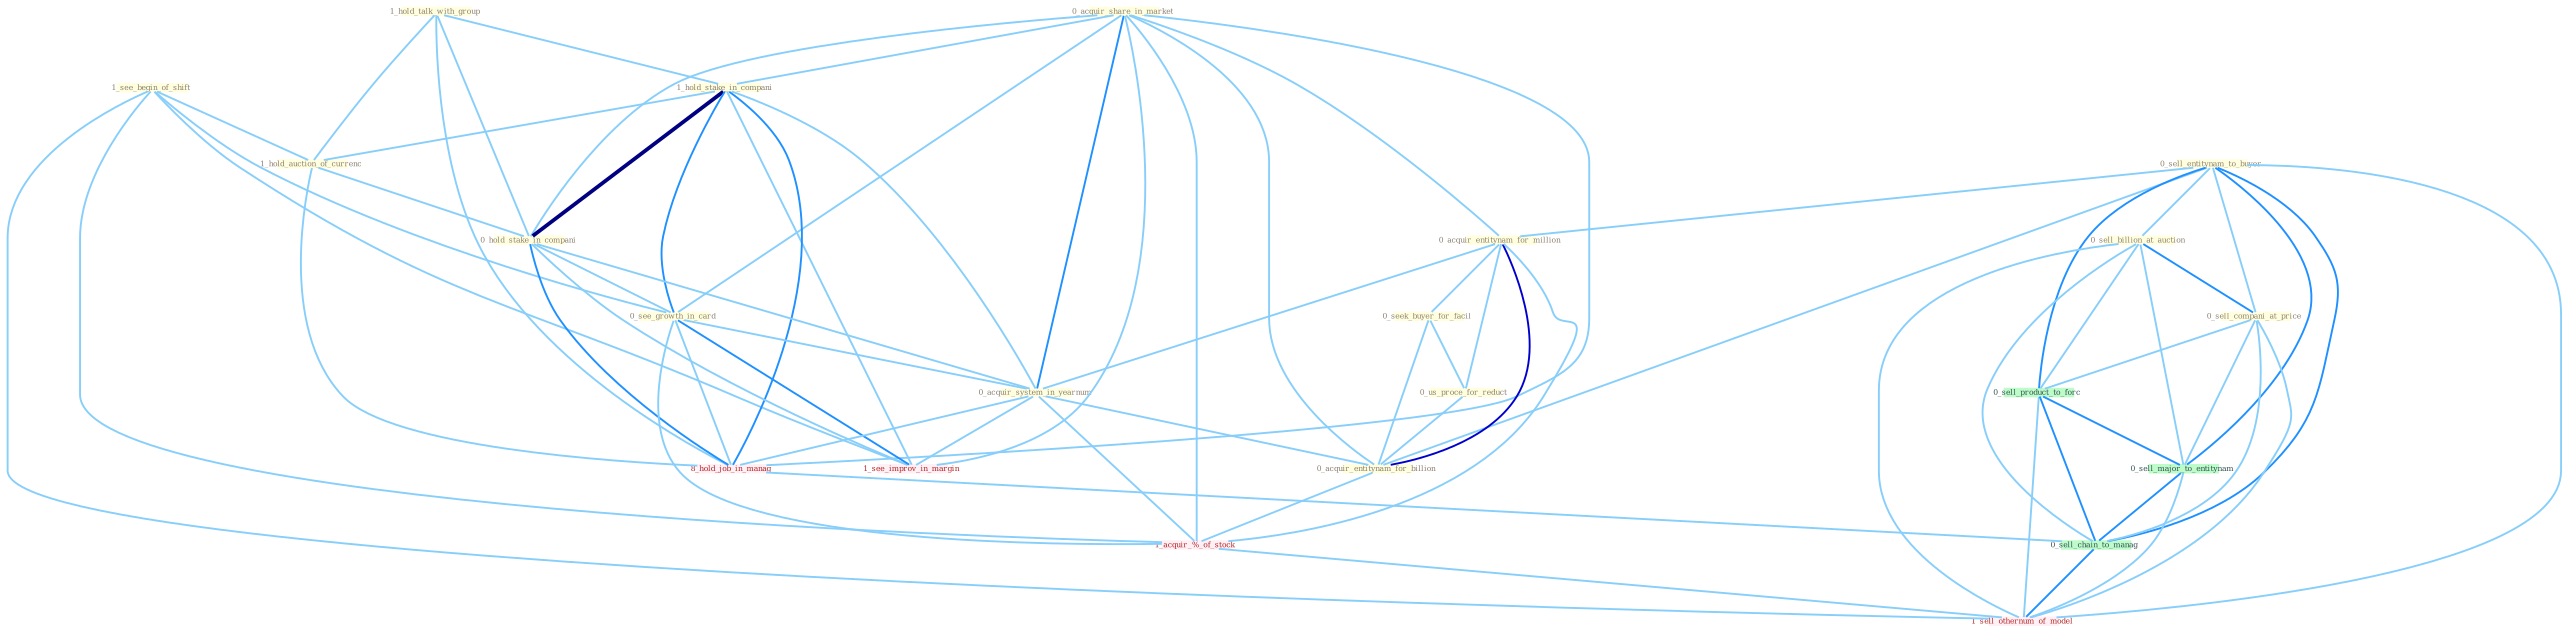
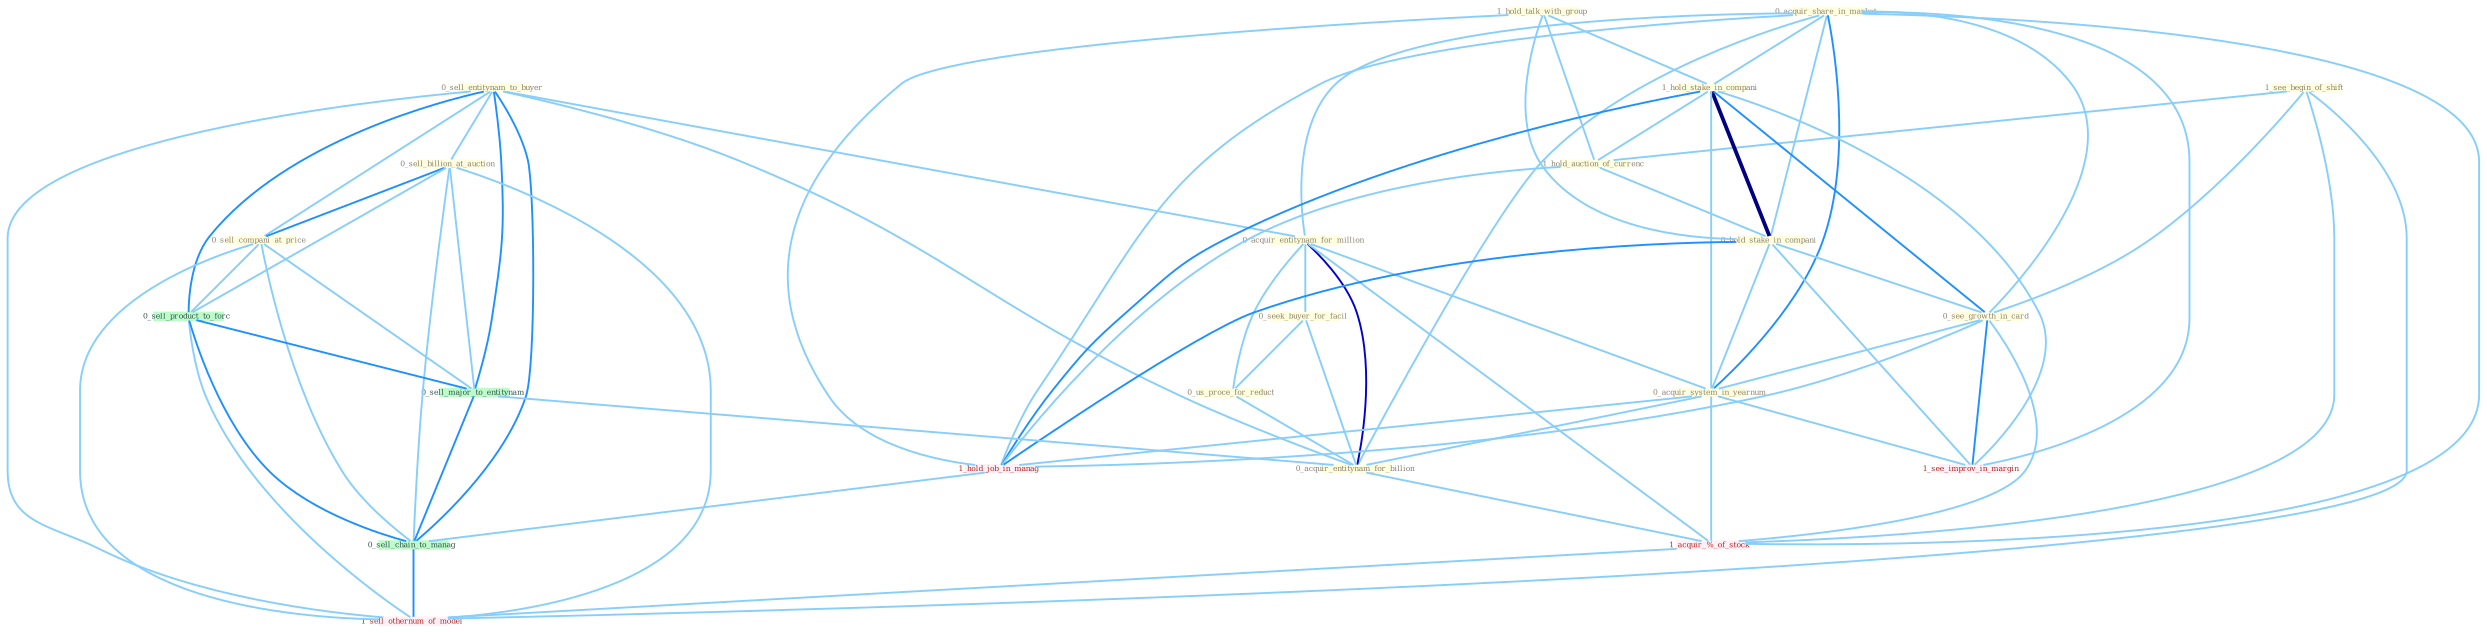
  graph {
    fontname="DejaVu Serif"
    node [color="#ffffe0" fixedsize=true fontcolor="#8b7d6b" fontname="DejaVu Serif" fontsize=4 shape=polygon style=filled]
    edge [color="#87cefa" fontname="DejaVu Serif" w=1]
    "0_acquir_share_in_market " [height=.06 width=.5]
    "0_sell_entitynam_to_buyer " [height=.06 width=.5]
    "1_see_begin_of_shift " [height=.06 width=.5]
    "1_hold_talk_with_group " [height=.06 width=.5]
    "0_acquir_entitynam_for_million " [height=.06 width=.5]
    "0_seek_buyer_for_facil " [height=.06 width=.5]
    "0_sell_billion_at_auction " [height=.06 width=.5]
    "1_hold_stake_in_compani " [height=.06 width=.5]
    "1_hold_auction_of_currenc " [height=.06 width=.5]
    "0_hold_stake_in_compani " [height=.06 width=.5]
    "0_sell_compani_at_price " [height=.06 width=.5]
    "0_us_proce_for_reduct " [height=.06 width=.5]
    "0_see_growth_in_card " [height=.06 width=.5]
    "0_acquir_system_in_yearnum " [height=.06 width=.5]
    "0_acquir_entitynam_for_billion " [height=.06 width=.5]
    "1_see_improv_in_margin " [color="#fff0f5" fontcolor="#b22222" height=.06 width=.5]
    "1_acquir_%_of_stock " [color="#fff0f5" fontcolor="#b22222" height=.06 width=.5]
-   "1_hold_job_in_manag " [color="#fff0f5" fontcolor="#b22222" height=.06 width=.5 label="8_hold_job_in_manag"]
+   "1_hold_job_in_manag " [color="#fff0f5" fontcolor="#b22222" height=.06 width=.5]
    "1_sell_othernum_of_model " [color="#fff0f5" fontcolor="#b22222" height=.06 width=.5]
    "0_sell_product_to_forc " [color="#BDFCC9" fontcolor="#2f4f4f" height=.06 width=.5]
    "0_sell_major_to_entitynam " [color="#BDFCC9" fontcolor="#2f4f4f" height=.06 width=.5]
    "0_sell_chain_to_manag " [color="#BDFCC9" fontcolor="#2f4f4f" height=.06 width=.5]
    subgraph sub_1 {
      "0_acquir_share_in_market "
      "0_sell_entitynam_to_buyer "
      "1_see_begin_of_shift "
      "1_hold_talk_with_group "
      "0_acquir_entitynam_for_million "
      "0_seek_buyer_for_facil "
      "0_sell_billion_at_auction "
      "1_hold_stake_in_compani "
      "1_hold_auction_of_currenc "
      "0_hold_stake_in_compani "
      "0_sell_compani_at_price "
      "0_us_proce_for_reduct "
      "0_see_growth_in_card "
      "0_acquir_system_in_yearnum "
      "0_acquir_entitynam_for_billion "
    }
    subgraph sub_2 {
      "1_see_improv_in_margin "
      "1_acquir_%_of_stock "
      "1_hold_job_in_manag "
      "1_sell_othernum_of_model "
    }
    "0_acquir_share_in_market " -- "0_acquir_entitynam_for_million "
    "0_acquir_share_in_market " -- "1_hold_stake_in_compani "
    "0_acquir_share_in_market " -- "0_hold_stake_in_compani "
    "0_acquir_share_in_market " -- "0_see_growth_in_card "
    "0_acquir_share_in_market " -- "0_acquir_system_in_yearnum " [color="#1e90ff" w=2]
    "0_acquir_share_in_market " -- "0_acquir_entitynam_for_billion "
    "0_acquir_share_in_market " -- "1_see_improv_in_margin "
    "0_acquir_share_in_market " -- "1_acquir_%_of_stock "
    "0_acquir_share_in_market " -- "1_hold_job_in_manag "
    "0_sell_entitynam_to_buyer " -- "0_acquir_entitynam_for_million "
    "0_sell_entitynam_to_buyer " -- "0_sell_billion_at_auction "
    "0_sell_entitynam_to_buyer " -- "0_sell_compani_at_price "
    "0_sell_entitynam_to_buyer " -- "0_acquir_entitynam_for_billion "
    "0_sell_entitynam_to_buyer " -- "1_sell_othernum_of_model "
    "0_sell_entitynam_to_buyer " -- "0_sell_product_to_forc " [color="#1e90ff" w=2]
    "0_sell_entitynam_to_buyer " -- "0_sell_major_to_entitynam " [color="#1e90ff" w=2]
    "0_sell_entitynam_to_buyer " -- "0_sell_chain_to_manag " [color="#1e90ff" w=2]
    "1_see_begin_of_shift " -- "1_hold_auction_of_currenc "
    "1_see_begin_of_shift " -- "0_see_growth_in_card "
-   "1_see_begin_of_shift " -- "1_see_improv_in_margin "
    "1_see_begin_of_shift " -- "1_acquir_%_of_stock "
    "1_see_begin_of_shift " -- "1_sell_othernum_of_model "
    "1_hold_talk_with_group " -- "1_hold_stake_in_compani "
    "1_hold_talk_with_group " -- "1_hold_auction_of_currenc "
    "1_hold_talk_with_group " -- "0_hold_stake_in_compani "
    "1_hold_talk_with_group " -- "1_hold_job_in_manag "
    "0_acquir_entitynam_for_million " -- "0_seek_buyer_for_facil "
    "0_acquir_entitynam_for_million " -- "0_us_proce_for_reduct "
    "0_acquir_entitynam_for_million " -- "0_acquir_system_in_yearnum "
    "0_acquir_entitynam_for_million " -- "0_acquir_entitynam_for_billion " [color="#0000cd" w=3]
    "0_acquir_entitynam_for_million " -- "1_acquir_%_of_stock "
    "0_seek_buyer_for_facil " -- "0_us_proce_for_reduct "
    "0_seek_buyer_for_facil " -- "0_acquir_entitynam_for_billion "
    "0_sell_billion_at_auction " -- "0_sell_compani_at_price " [color="#1e90ff" w=2]
    "0_sell_billion_at_auction " -- "1_sell_othernum_of_model "
    "0_sell_billion_at_auction " -- "0_sell_product_to_forc "
    "0_sell_billion_at_auction " -- "0_sell_major_to_entitynam "
    "0_sell_billion_at_auction " -- "0_sell_chain_to_manag "
    "1_hold_stake_in_compani " -- "1_hold_auction_of_currenc "
    "1_hold_stake_in_compani " -- "0_hold_stake_in_compani " [color="#000080" style=bold w=4]
    "1_hold_stake_in_compani " -- "0_see_growth_in_card " [color="#1e90ff"]
    "1_hold_stake_in_compani " -- "0_acquir_system_in_yearnum "
    "1_hold_stake_in_compani " -- "1_see_improv_in_margin "
    "1_hold_stake_in_compani " -- "1_hold_job_in_manag " [color="#1e90ff" w=2]
    "1_hold_auction_of_currenc " -- "0_hold_stake_in_compani "
    "1_hold_auction_of_currenc " -- "1_hold_job_in_manag "
    "0_hold_stake_in_compani " -- "0_see_growth_in_card "
    "0_hold_stake_in_compani " -- "0_acquir_system_in_yearnum "
    "0_hold_stake_in_compani " -- "1_see_improv_in_margin "
    "0_hold_stake_in_compani " -- "1_hold_job_in_manag " [color="#1e90ff" w=2]
    "0_sell_compani_at_price " -- "1_sell_othernum_of_model "
    "0_sell_compani_at_price " -- "0_sell_product_to_forc "
    "0_sell_compani_at_price " -- "0_sell_major_to_entitynam "
    "0_sell_compani_at_price " -- "0_sell_chain_to_manag "
    "0_us_proce_for_reduct " -- "0_acquir_entitynam_for_billion "
    "0_see_growth_in_card " -- "0_acquir_system_in_yearnum "
    "0_see_growth_in_card " -- "1_see_improv_in_margin " [color="#1e90ff" w=2]
    "0_see_growth_in_card " -- "1_acquir_%_of_stock "
    "0_see_growth_in_card " -- "1_hold_job_in_manag "
    "0_acquir_system_in_yearnum " -- "0_acquir_entitynam_for_billion "
    "0_acquir_system_in_yearnum " -- "1_see_improv_in_margin "
    "0_acquir_system_in_yearnum " -- "1_acquir_%_of_stock "
    "0_acquir_system_in_yearnum " -- "1_hold_job_in_manag "
    "0_acquir_entitynam_for_billion " -- "1_acquir_%_of_stock "
    "1_acquir_%_of_stock " -- "1_sell_othernum_of_model "
    "1_hold_job_in_manag " -- "0_sell_chain_to_manag "
    "0_sell_product_to_forc " -- "1_sell_othernum_of_model "
    "0_sell_product_to_forc " -- "0_sell_major_to_entitynam " [color="#1e90ff" w=2]
    "0_sell_product_to_forc " -- "0_sell_chain_to_manag " [color="#1e90ff" w=2]
-   "0_sell_major_to_entitynam " -- "1_sell_othernum_of_model "
+   "0_sell_major_to_entitynam " -- "0_acquir_entitynam_for_billion "
    "0_sell_major_to_entitynam " -- "0_sell_chain_to_manag " [color="#1e90ff" w=2]
    "0_sell_chain_to_manag " -- "1_sell_othernum_of_model " [color="#1e90ff"]
  }
